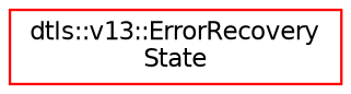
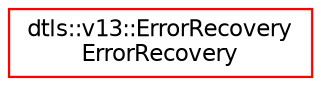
  digraph {
    rankdir=LR
-   n1 [color=red fillcolor=white fontname=Helvetica fontsize=10 height=0.2 label="dtls::v13::ErrorRecovery\lState" shape=box style=filled width=0.4]
+   n1 [color=red fillcolor=white fontname=Helvetica fontsize=10 height=0.2 label="dtls::v13::ErrorRecovery\lErrorRecovery" shape=box style=filled width=0.4]
  }
